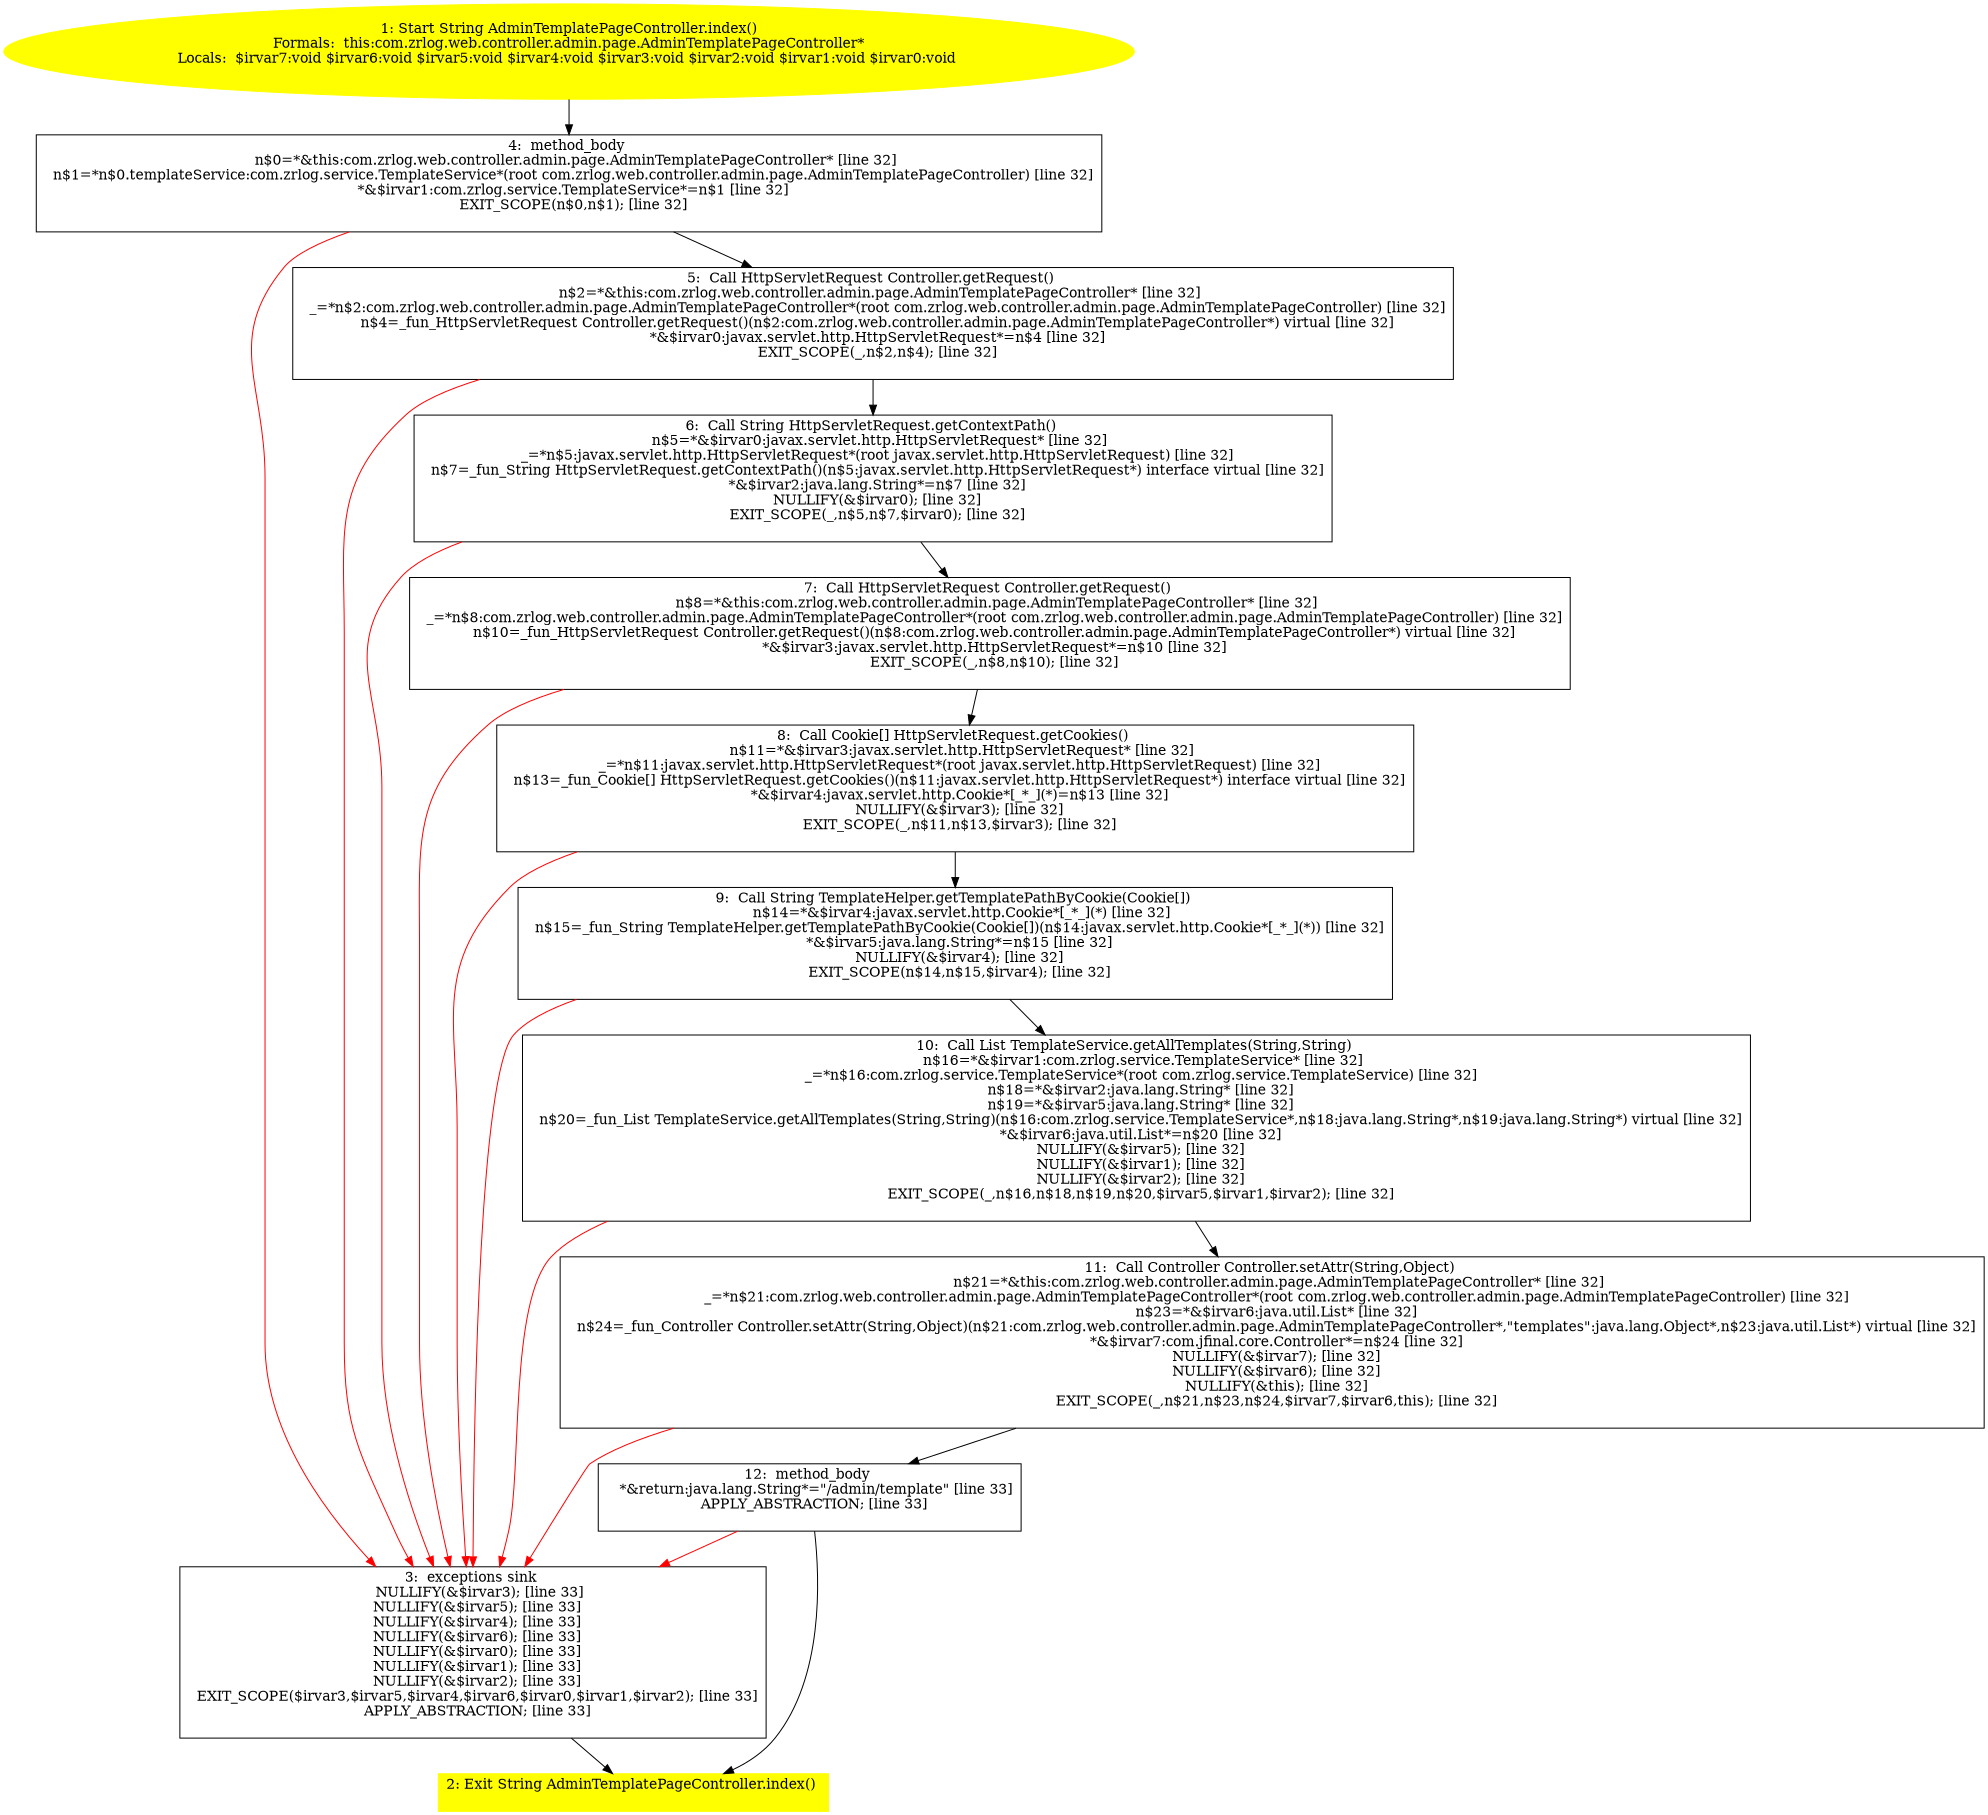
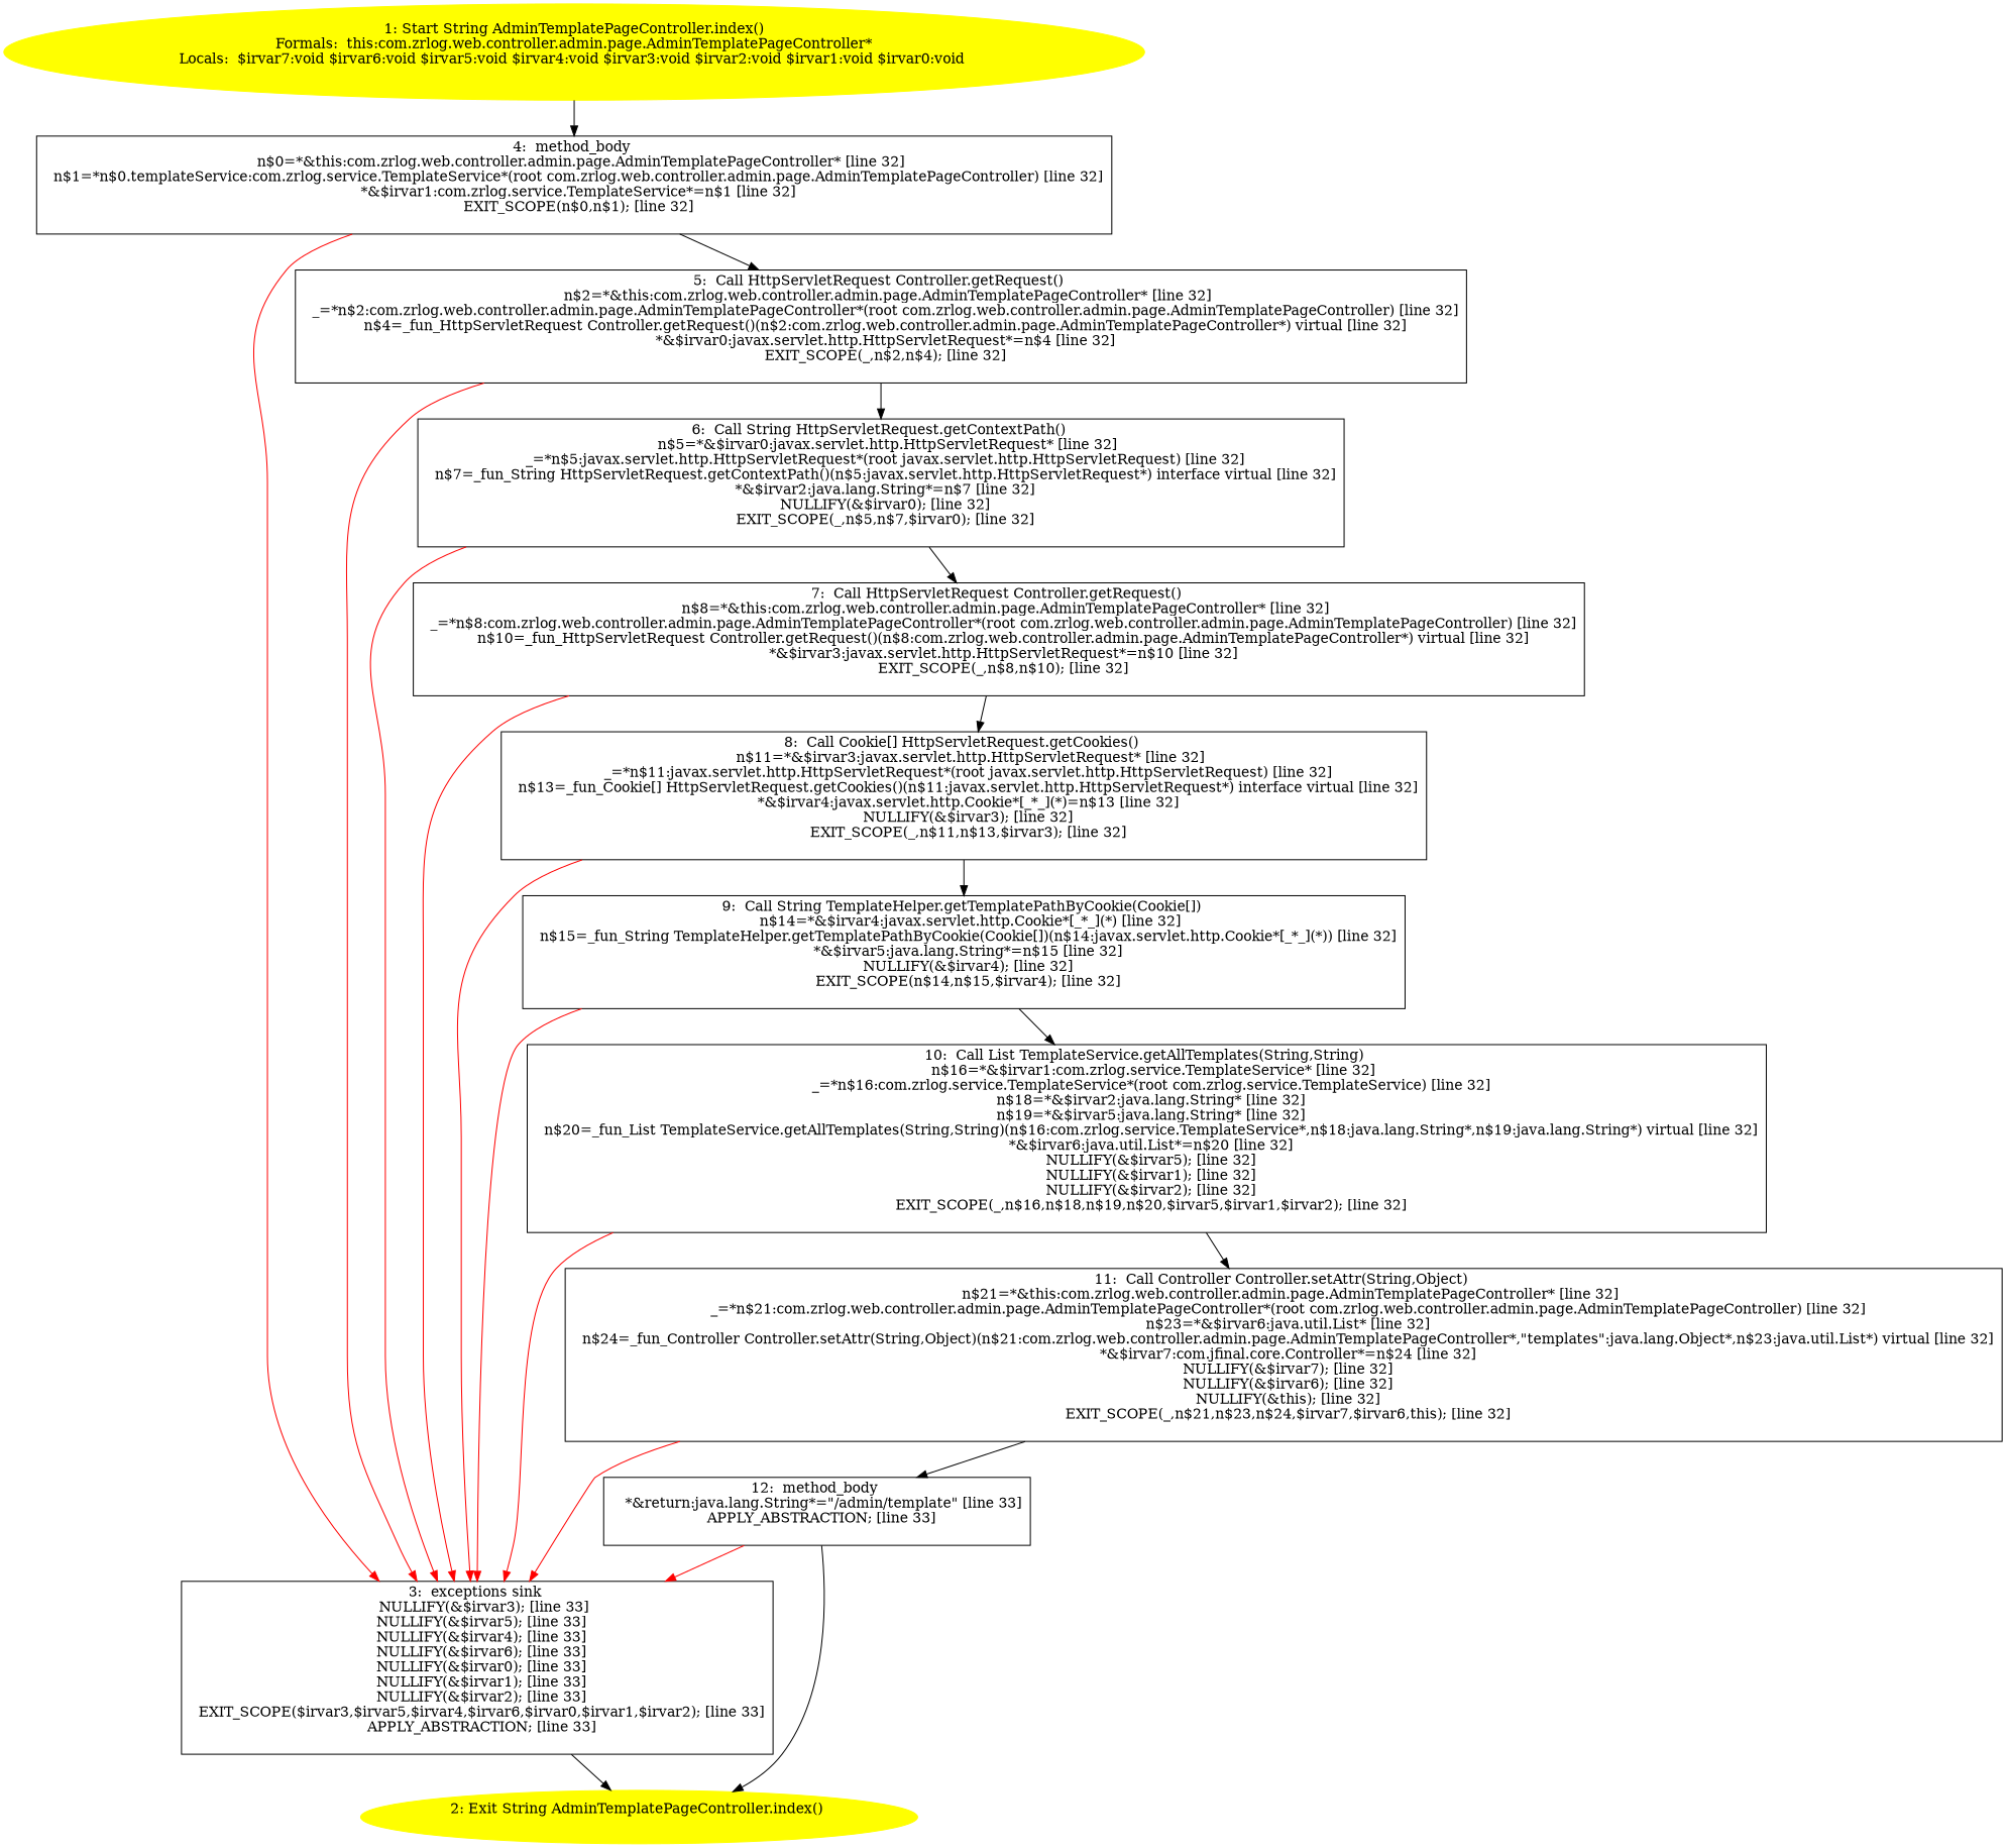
  digraph {
    node [shape=box]
    n1 [color=yellow label="1: Start String AdminTemplatePageController.index()\nFormals:  this:com.zrlog.web.controller.admin.page.AdminTemplatePageController*\nLocals:  $irvar7:void $irvar6:void $irvar5:void $irvar4:void $irvar3:void $irvar2:void $irvar1:void $irvar0:void \n  " style=filled shape=""]
    n2 [label="4:  method_body \n   n$0=*&this:com.zrlog.web.controller.admin.page.AdminTemplatePageController* [line 32]\n  n$1=*n$0.templateService:com.zrlog.service.TemplateService*(root com.zrlog.web.controller.admin.page.AdminTemplatePageController) [line 32]\n  *&$irvar1:com.zrlog.service.TemplateService*=n$1 [line 32]\n  EXIT_SCOPE(n$0,n$1); [line 32]\n "]
    n3 [label="3:  exceptions sink \n   NULLIFY(&$irvar3); [line 33]\n  NULLIFY(&$irvar5); [line 33]\n  NULLIFY(&$irvar4); [line 33]\n  NULLIFY(&$irvar6); [line 33]\n  NULLIFY(&$irvar0); [line 33]\n  NULLIFY(&$irvar1); [line 33]\n  NULLIFY(&$irvar2); [line 33]\n  EXIT_SCOPE($irvar3,$irvar5,$irvar4,$irvar6,$irvar0,$irvar1,$irvar2); [line 33]\n  APPLY_ABSTRACTION; [line 33]\n "]
    n4 [label="5:  Call HttpServletRequest Controller.getRequest() \n   n$2=*&this:com.zrlog.web.controller.admin.page.AdminTemplatePageController* [line 32]\n  _=*n$2:com.zrlog.web.controller.admin.page.AdminTemplatePageController*(root com.zrlog.web.controller.admin.page.AdminTemplatePageController) [line 32]\n  n$4=_fun_HttpServletRequest Controller.getRequest()(n$2:com.zrlog.web.controller.admin.page.AdminTemplatePageController*) virtual [line 32]\n  *&$irvar0:javax.servlet.http.HttpServletRequest*=n$4 [line 32]\n  EXIT_SCOPE(_,n$2,n$4); [line 32]\n "]
-   n5 [color=yellow label="2: Exit String AdminTemplatePageController.index() \n  " style=filled]
+   n5 [color=yellow label="2: Exit String AdminTemplatePageController.index() \n  " style=filled shape=""]
    n6 [label="6:  Call String HttpServletRequest.getContextPath() \n   n$5=*&$irvar0:javax.servlet.http.HttpServletRequest* [line 32]\n  _=*n$5:javax.servlet.http.HttpServletRequest*(root javax.servlet.http.HttpServletRequest) [line 32]\n  n$7=_fun_String HttpServletRequest.getContextPath()(n$5:javax.servlet.http.HttpServletRequest*) interface virtual [line 32]\n  *&$irvar2:java.lang.String*=n$7 [line 32]\n  NULLIFY(&$irvar0); [line 32]\n  EXIT_SCOPE(_,n$5,n$7,$irvar0); [line 32]\n "]
    n7 [label="7:  Call HttpServletRequest Controller.getRequest() \n   n$8=*&this:com.zrlog.web.controller.admin.page.AdminTemplatePageController* [line 32]\n  _=*n$8:com.zrlog.web.controller.admin.page.AdminTemplatePageController*(root com.zrlog.web.controller.admin.page.AdminTemplatePageController) [line 32]\n  n$10=_fun_HttpServletRequest Controller.getRequest()(n$8:com.zrlog.web.controller.admin.page.AdminTemplatePageController*) virtual [line 32]\n  *&$irvar3:javax.servlet.http.HttpServletRequest*=n$10 [line 32]\n  EXIT_SCOPE(_,n$8,n$10); [line 32]\n "]
    n8 [label="8:  Call Cookie[] HttpServletRequest.getCookies() \n   n$11=*&$irvar3:javax.servlet.http.HttpServletRequest* [line 32]\n  _=*n$11:javax.servlet.http.HttpServletRequest*(root javax.servlet.http.HttpServletRequest) [line 32]\n  n$13=_fun_Cookie[] HttpServletRequest.getCookies()(n$11:javax.servlet.http.HttpServletRequest*) interface virtual [line 32]\n  *&$irvar4:javax.servlet.http.Cookie*[_*_](*)=n$13 [line 32]\n  NULLIFY(&$irvar3); [line 32]\n  EXIT_SCOPE(_,n$11,n$13,$irvar3); [line 32]\n "]
    n9 [label="9:  Call String TemplateHelper.getTemplatePathByCookie(Cookie[]) \n   n$14=*&$irvar4:javax.servlet.http.Cookie*[_*_](*) [line 32]\n  n$15=_fun_String TemplateHelper.getTemplatePathByCookie(Cookie[])(n$14:javax.servlet.http.Cookie*[_*_](*)) [line 32]\n  *&$irvar5:java.lang.String*=n$15 [line 32]\n  NULLIFY(&$irvar4); [line 32]\n  EXIT_SCOPE(n$14,n$15,$irvar4); [line 32]\n "]
    n10 [label="10:  Call List TemplateService.getAllTemplates(String,String) \n   n$16=*&$irvar1:com.zrlog.service.TemplateService* [line 32]\n  _=*n$16:com.zrlog.service.TemplateService*(root com.zrlog.service.TemplateService) [line 32]\n  n$18=*&$irvar2:java.lang.String* [line 32]\n  n$19=*&$irvar5:java.lang.String* [line 32]\n  n$20=_fun_List TemplateService.getAllTemplates(String,String)(n$16:com.zrlog.service.TemplateService*,n$18:java.lang.String*,n$19:java.lang.String*) virtual [line 32]\n  *&$irvar6:java.util.List*=n$20 [line 32]\n  NULLIFY(&$irvar5); [line 32]\n  NULLIFY(&$irvar1); [line 32]\n  NULLIFY(&$irvar2); [line 32]\n  EXIT_SCOPE(_,n$16,n$18,n$19,n$20,$irvar5,$irvar1,$irvar2); [line 32]\n "]
    n11 [label="11:  Call Controller Controller.setAttr(String,Object) \n   n$21=*&this:com.zrlog.web.controller.admin.page.AdminTemplatePageController* [line 32]\n  _=*n$21:com.zrlog.web.controller.admin.page.AdminTemplatePageController*(root com.zrlog.web.controller.admin.page.AdminTemplatePageController) [line 32]\n  n$23=*&$irvar6:java.util.List* [line 32]\n  n$24=_fun_Controller Controller.setAttr(String,Object)(n$21:com.zrlog.web.controller.admin.page.AdminTemplatePageController*,\"templates\":java.lang.Object*,n$23:java.util.List*) virtual [line 32]\n  *&$irvar7:com.jfinal.core.Controller*=n$24 [line 32]\n  NULLIFY(&$irvar7); [line 32]\n  NULLIFY(&$irvar6); [line 32]\n  NULLIFY(&this); [line 32]\n  EXIT_SCOPE(_,n$21,n$23,n$24,$irvar7,$irvar6,this); [line 32]\n "]
    n12 [label="12:  method_body \n   *&return:java.lang.String*=\"/admin/template\" [line 33]\n  APPLY_ABSTRACTION; [line 33]\n "]
    n1 -> n2
    n2 -> n3 [color=red]
    n2 -> n4
    n3 -> n5
    n4 -> n3 [color=red]
    n4 -> n6
    n6 -> n3 [color=red]
    n6 -> n7
    n7 -> n3 [color=red]
    n7 -> n8
    n8 -> n3 [color=red]
    n8 -> n9
    n9 -> n3 [color=red]
    n9 -> n10
    n10 -> n3 [color=red]
    n10 -> n11
    n11 -> n3 [color=red]
    n11 -> n12
    n12 -> n3 [color=red]
    n12 -> n5
  }
